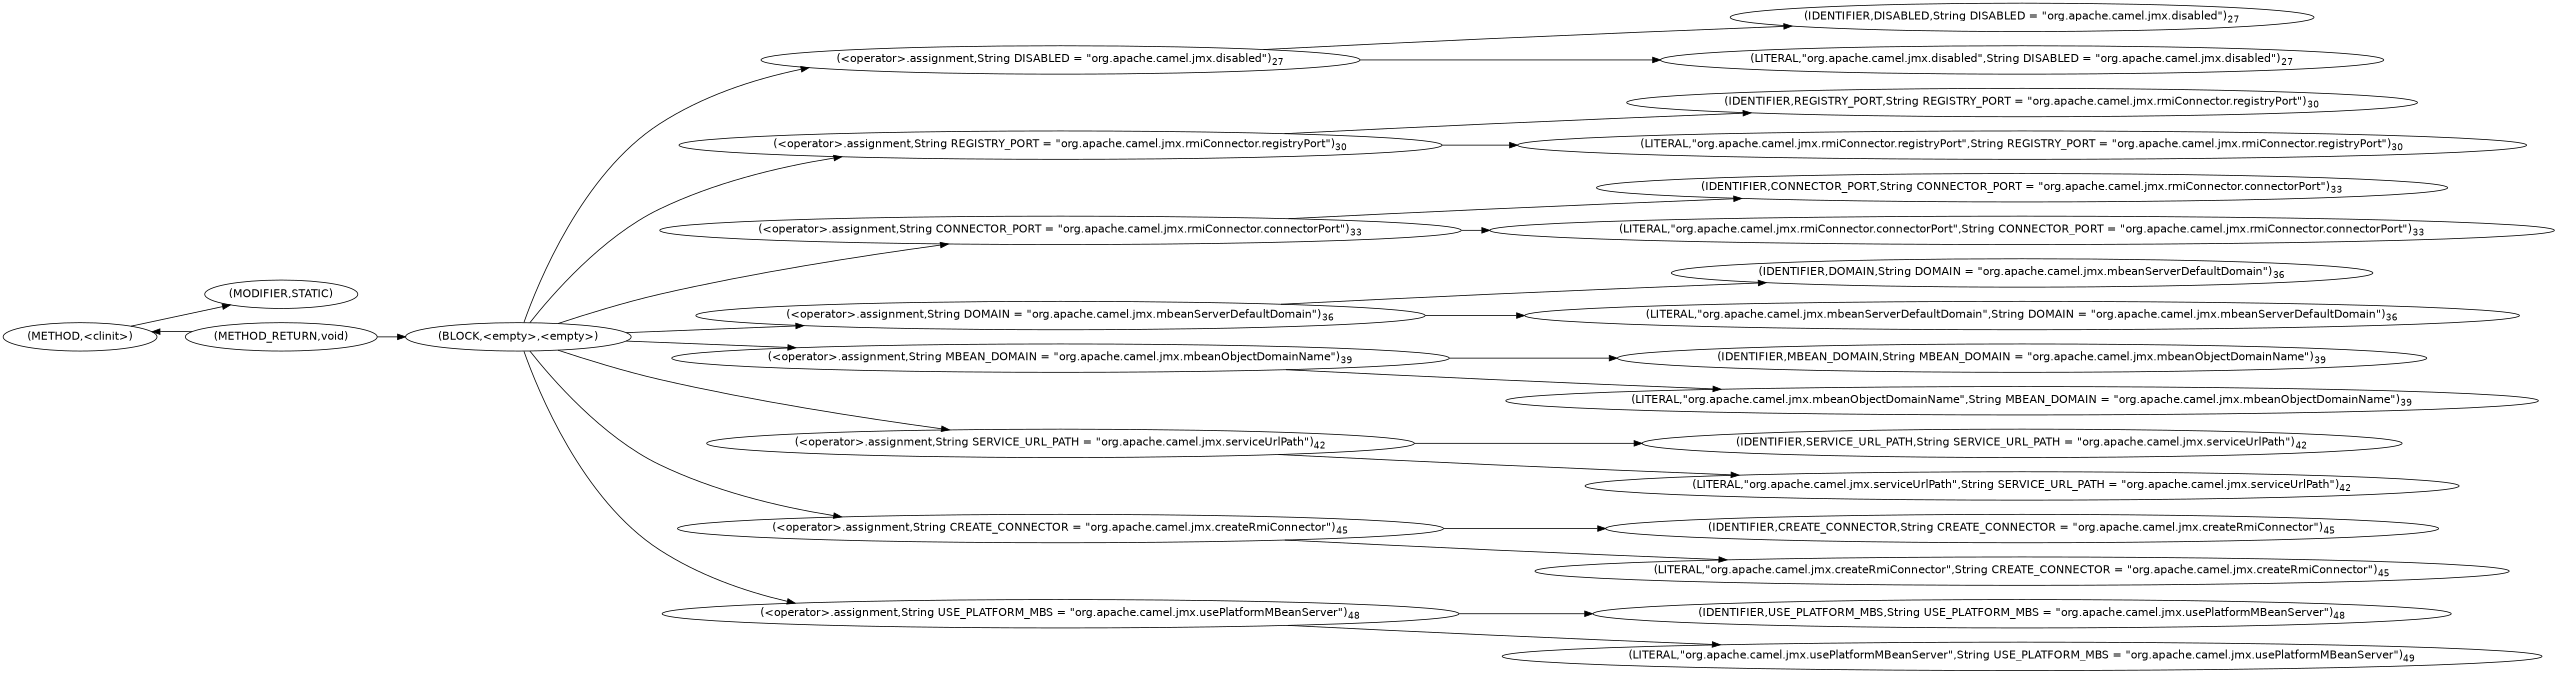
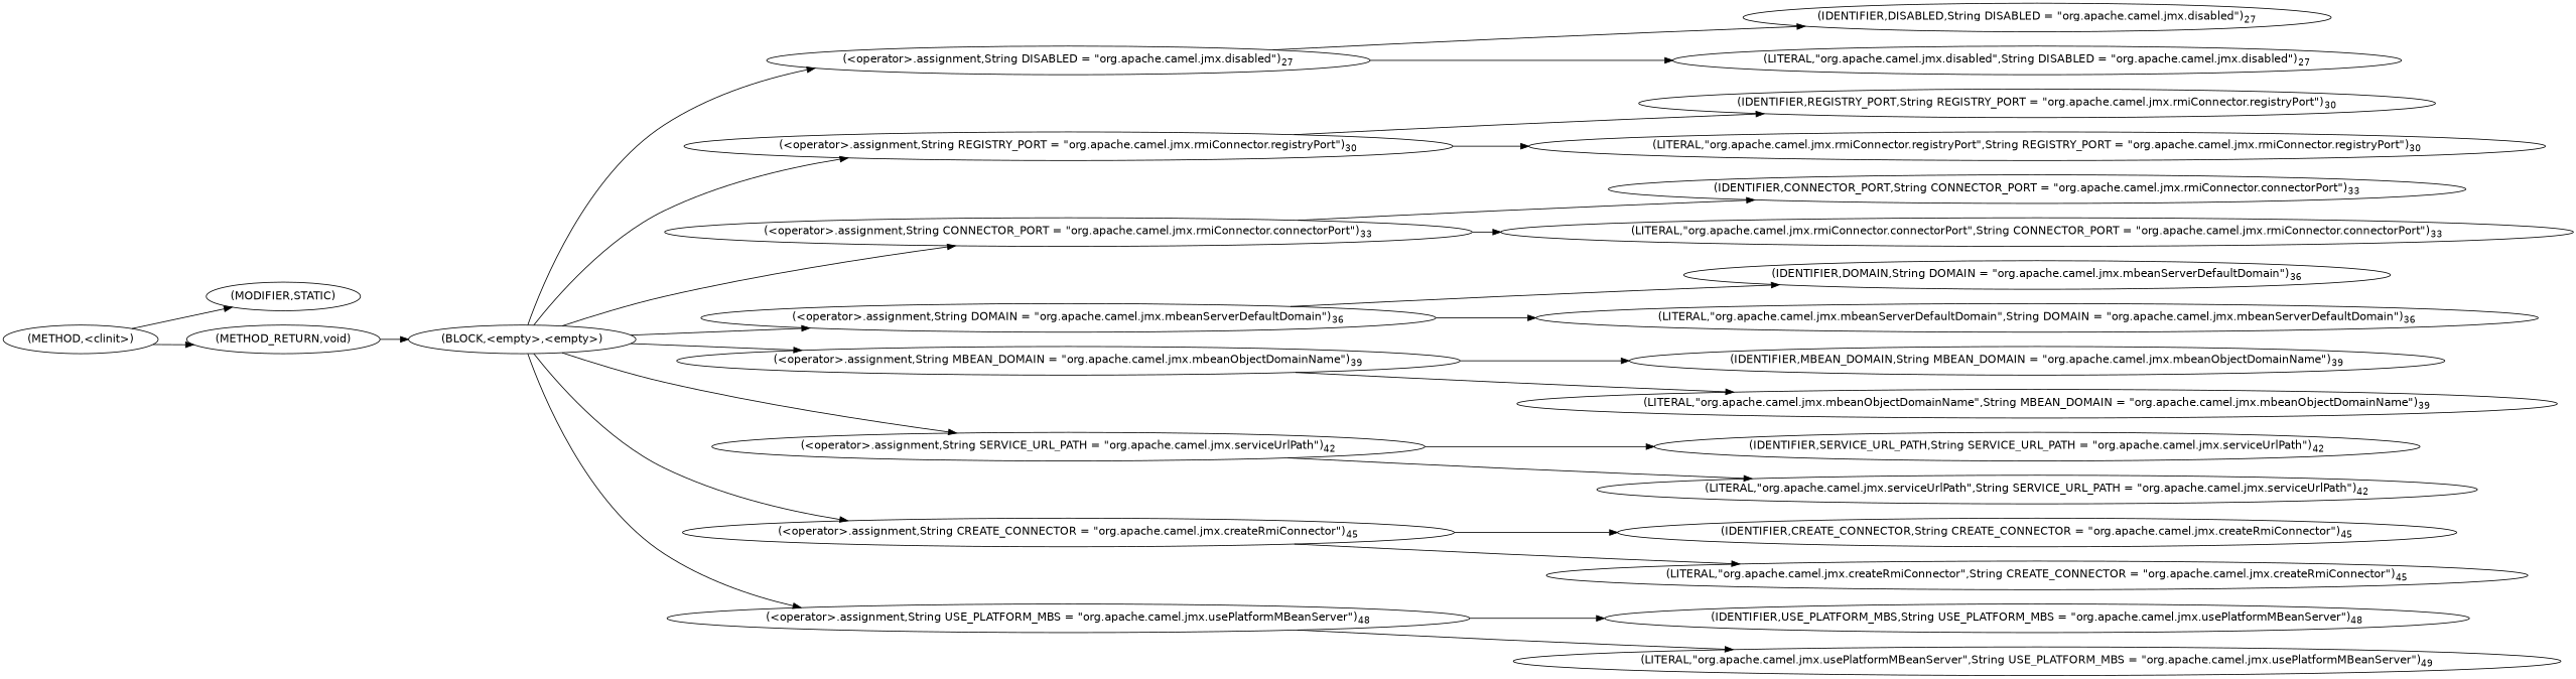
  digraph {
    fontname="DejaVu Sans"
    rankdir=LR
    node [fontname="DejaVu Sans"]
    edge [fontname="DejaVu Sans"]
    n1 [label=<(METHOD,&lt;clinit&gt;)>]
    n2 [label=<(MODIFIER,STATIC)>]
    n3 [label=<(METHOD_RETURN,void)>]
    n4 [label=<(BLOCK,&lt;empty&gt;,&lt;empty&gt;)>]
    n5 [label=<(&lt;operator&gt;.assignment,String DISABLED = &quot;org.apache.camel.jmx.disabled&quot;)<SUB>27</SUB>>]
    n6 [label=<(&lt;operator&gt;.assignment,String REGISTRY_PORT = &quot;org.apache.camel.jmx.rmiConnector.registryPort&quot;)<SUB>30</SUB>>]
    n7 [label=<(&lt;operator&gt;.assignment,String CONNECTOR_PORT = &quot;org.apache.camel.jmx.rmiConnector.connectorPort&quot;)<SUB>33</SUB>>]
    n8 [label=<(&lt;operator&gt;.assignment,String DOMAIN = &quot;org.apache.camel.jmx.mbeanServerDefaultDomain&quot;)<SUB>36</SUB>>]
    n9 [label=<(&lt;operator&gt;.assignment,String MBEAN_DOMAIN = &quot;org.apache.camel.jmx.mbeanObjectDomainName&quot;)<SUB>39</SUB>>]
    n10 [label=<(&lt;operator&gt;.assignment,String SERVICE_URL_PATH = &quot;org.apache.camel.jmx.serviceUrlPath&quot;)<SUB>42</SUB>>]
    n11 [label=<(&lt;operator&gt;.assignment,String CREATE_CONNECTOR = &quot;org.apache.camel.jmx.createRmiConnector&quot;)<SUB>45</SUB>>]
    n12 [label=<(&lt;operator&gt;.assignment,String USE_PLATFORM_MBS = &quot;org.apache.camel.jmx.usePlatformMBeanServer&quot;)<SUB>48</SUB>>]
    n13 [label=<(IDENTIFIER,DISABLED,String DISABLED = &quot;org.apache.camel.jmx.disabled&quot;)<SUB>27</SUB>>]
    n14 [label=<(LITERAL,&quot;org.apache.camel.jmx.disabled&quot;,String DISABLED = &quot;org.apache.camel.jmx.disabled&quot;)<SUB>27</SUB>>]
    n15 [label=<(IDENTIFIER,REGISTRY_PORT,String REGISTRY_PORT = &quot;org.apache.camel.jmx.rmiConnector.registryPort&quot;)<SUB>30</SUB>>]
    n16 [label=<(LITERAL,&quot;org.apache.camel.jmx.rmiConnector.registryPort&quot;,String REGISTRY_PORT = &quot;org.apache.camel.jmx.rmiConnector.registryPort&quot;)<SUB>30</SUB>>]
    n17 [label=<(IDENTIFIER,CONNECTOR_PORT,String CONNECTOR_PORT = &quot;org.apache.camel.jmx.rmiConnector.connectorPort&quot;)<SUB>33</SUB>>]
    n18 [label=<(LITERAL,&quot;org.apache.camel.jmx.rmiConnector.connectorPort&quot;,String CONNECTOR_PORT = &quot;org.apache.camel.jmx.rmiConnector.connectorPort&quot;)<SUB>33</SUB>>]
    n19 [label=<(IDENTIFIER,DOMAIN,String DOMAIN = &quot;org.apache.camel.jmx.mbeanServerDefaultDomain&quot;)<SUB>36</SUB>>]
    n20 [label=<(LITERAL,&quot;org.apache.camel.jmx.mbeanServerDefaultDomain&quot;,String DOMAIN = &quot;org.apache.camel.jmx.mbeanServerDefaultDomain&quot;)<SUB>36</SUB>>]
    n21 [label=<(IDENTIFIER,MBEAN_DOMAIN,String MBEAN_DOMAIN = &quot;org.apache.camel.jmx.mbeanObjectDomainName&quot;)<SUB>39</SUB>>]
    n22 [label=<(LITERAL,&quot;org.apache.camel.jmx.mbeanObjectDomainName&quot;,String MBEAN_DOMAIN = &quot;org.apache.camel.jmx.mbeanObjectDomainName&quot;)<SUB>39</SUB>>]
    n23 [label=<(IDENTIFIER,SERVICE_URL_PATH,String SERVICE_URL_PATH = &quot;org.apache.camel.jmx.serviceUrlPath&quot;)<SUB>42</SUB>>]
    n24 [label=<(LITERAL,&quot;org.apache.camel.jmx.serviceUrlPath&quot;,String SERVICE_URL_PATH = &quot;org.apache.camel.jmx.serviceUrlPath&quot;)<SUB>42</SUB>>]
    n25 [label=<(IDENTIFIER,CREATE_CONNECTOR,String CREATE_CONNECTOR = &quot;org.apache.camel.jmx.createRmiConnector&quot;)<SUB>45</SUB>>]
    n26 [label=<(LITERAL,&quot;org.apache.camel.jmx.createRmiConnector&quot;,String CREATE_CONNECTOR = &quot;org.apache.camel.jmx.createRmiConnector&quot;)<SUB>45</SUB>>]
    n27 [label=<(IDENTIFIER,USE_PLATFORM_MBS,String USE_PLATFORM_MBS = &quot;org.apache.camel.jmx.usePlatformMBeanServer&quot;)<SUB>48</SUB>>]
    n28 [label=<(LITERAL,&quot;org.apache.camel.jmx.usePlatformMBeanServer&quot;,String USE_PLATFORM_MBS = &quot;org.apache.camel.jmx.usePlatformMBeanServer&quot;)<SUB>49</SUB>>]
    n1 -> n2
-   n3 -> n1
+   n1 -> n3
    n3 -> n4
    n4 -> n5
    n4 -> n6
    n4 -> n7
    n4 -> n8
    n4 -> n9
    n4 -> n10
    n4 -> n11
    n4 -> n12
    n5 -> n13
    n5 -> n14
    n6 -> n15
    n6 -> n16
    n7 -> n17
    n7 -> n18
    n8 -> n19
    n8 -> n20
    n9 -> n21
    n9 -> n22
    n10 -> n23
    n10 -> n24
    n11 -> n25
    n11 -> n26
    n12 -> n27
    n12 -> n28
  }
